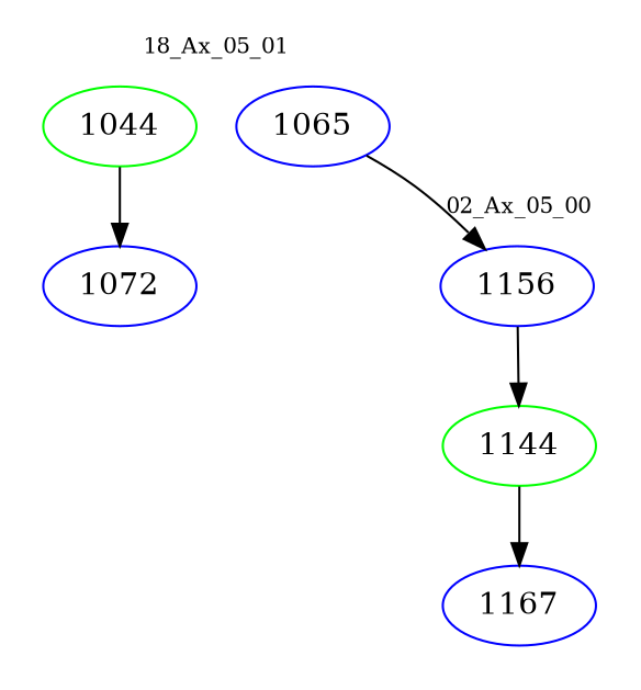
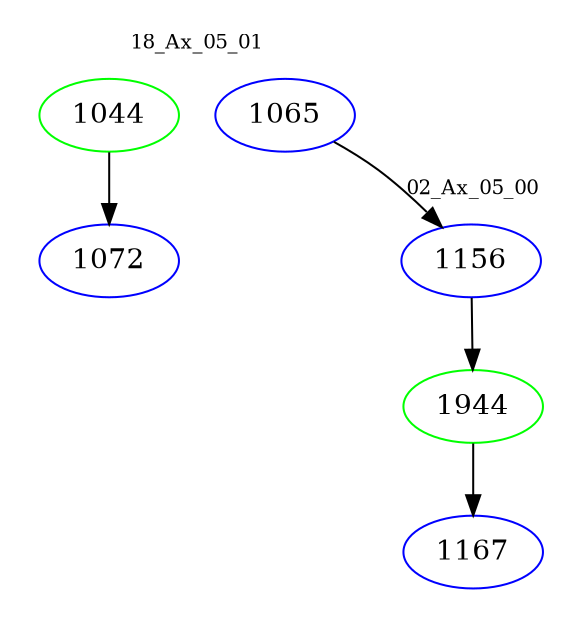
  digraph {
    node [color=blue]
    edge [color=black]
    n1 [label=1065]
    n2 [color=green label=1044]
    n3 [label=1072]
    n4 [label=1156]
-   n5 [color=green label=1144]
+   n5 [color=green label=1944]
    n6 [label=1167]
    subgraph cluster_1 {
      color=white
      fontsize=10
      label="18_Ax_05_01"
      n1
      n2
      n3
    }
    subgraph cluster_2 {
      color=white
      fontsize=10
      label="02_Ax_05_00"
      n4
      n5
      n6
    }
    n1 -> n4
    n2 -> n3
    n4 -> n5
    n5 -> n6
  }
